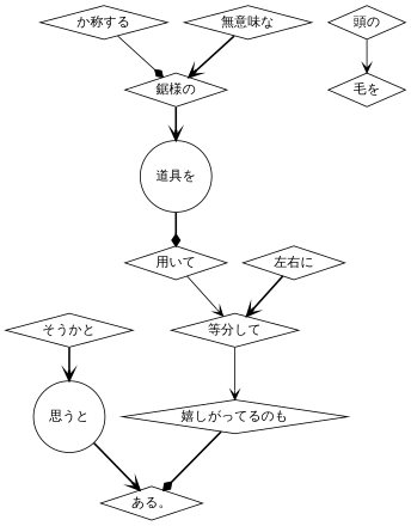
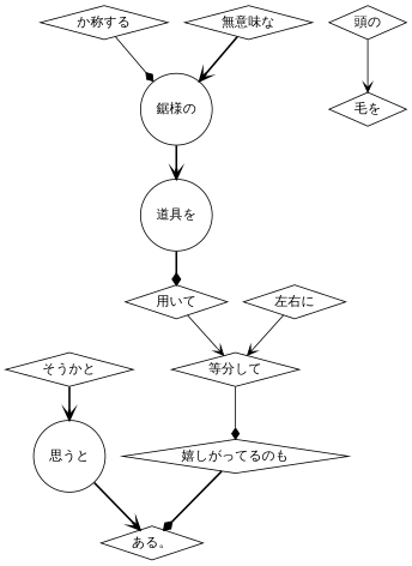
  digraph {
    node [shape=diamond]
    edge [arrowhead=vee style=bold]
    n1 [label="そうかと"]
    n2 [label="思うと" shape=circle]
    n3 [label="ある。"]
    n4 [label="か称する"]
-   n5 [label="鋸様の"]
+   n5 [label="鋸様の" shape=circle]
    n6 [label="道具を" shape=circle]
    n7 [label="無意味な"]
    n8 [label="用いて"]
    n9 [label="等分して"]
    n10 [label="嬉しがってるのも"]
    n11 [label="頭の"]
    n12 [label="毛を"]
    n13 [label="左右に"]
    n1 -> n2
    n2 -> n3
    n4 -> n5 [arrowhead=diamond style=solid]
    n5 -> n6
    n6 -> n8 [arrowhead=diamond]
    n7 -> n5
    n8 -> n9 [style=solid]
-   n9 -> n10 [style=solid]
+   n9 -> n10 [arrowhead=diamond style=solid]
    n10 -> n3 [arrowhead=diamond]
    n11 -> n12 [style=solid]
-   n13 -> n9
+   n13 -> n9 [style=solid]
  }
